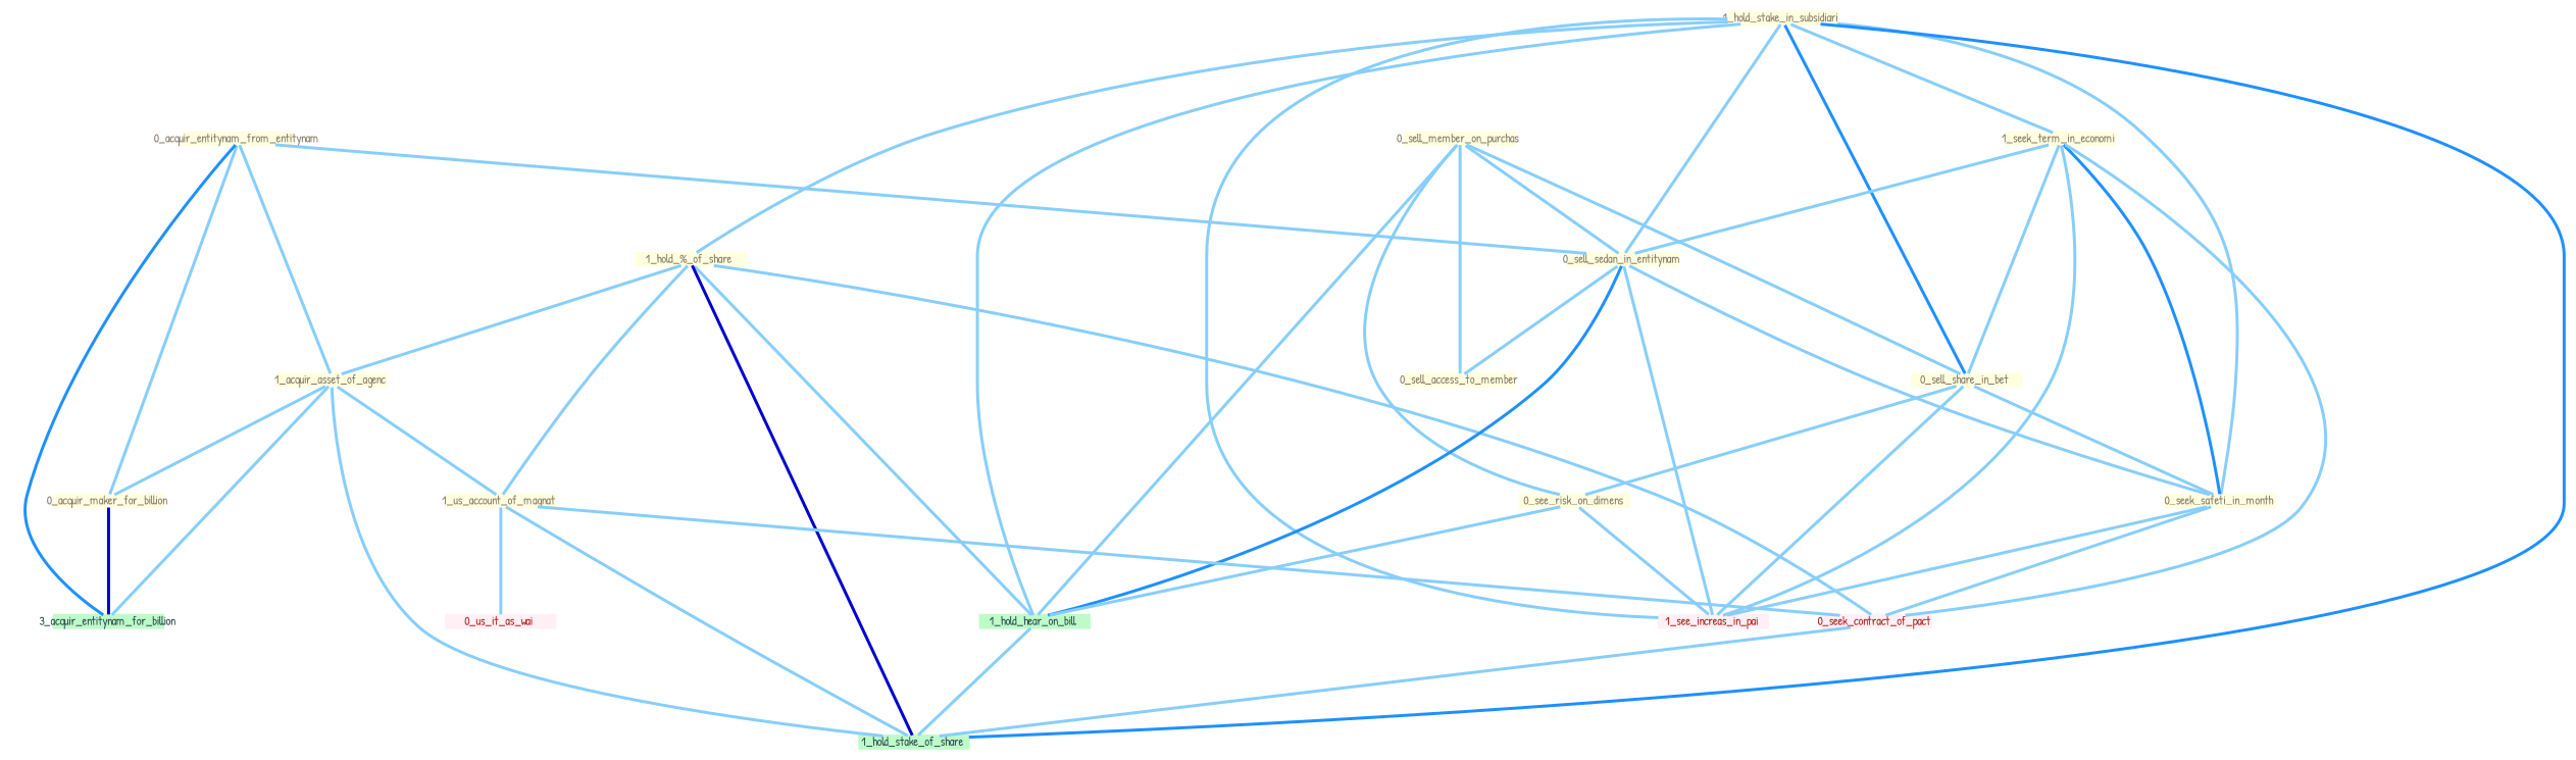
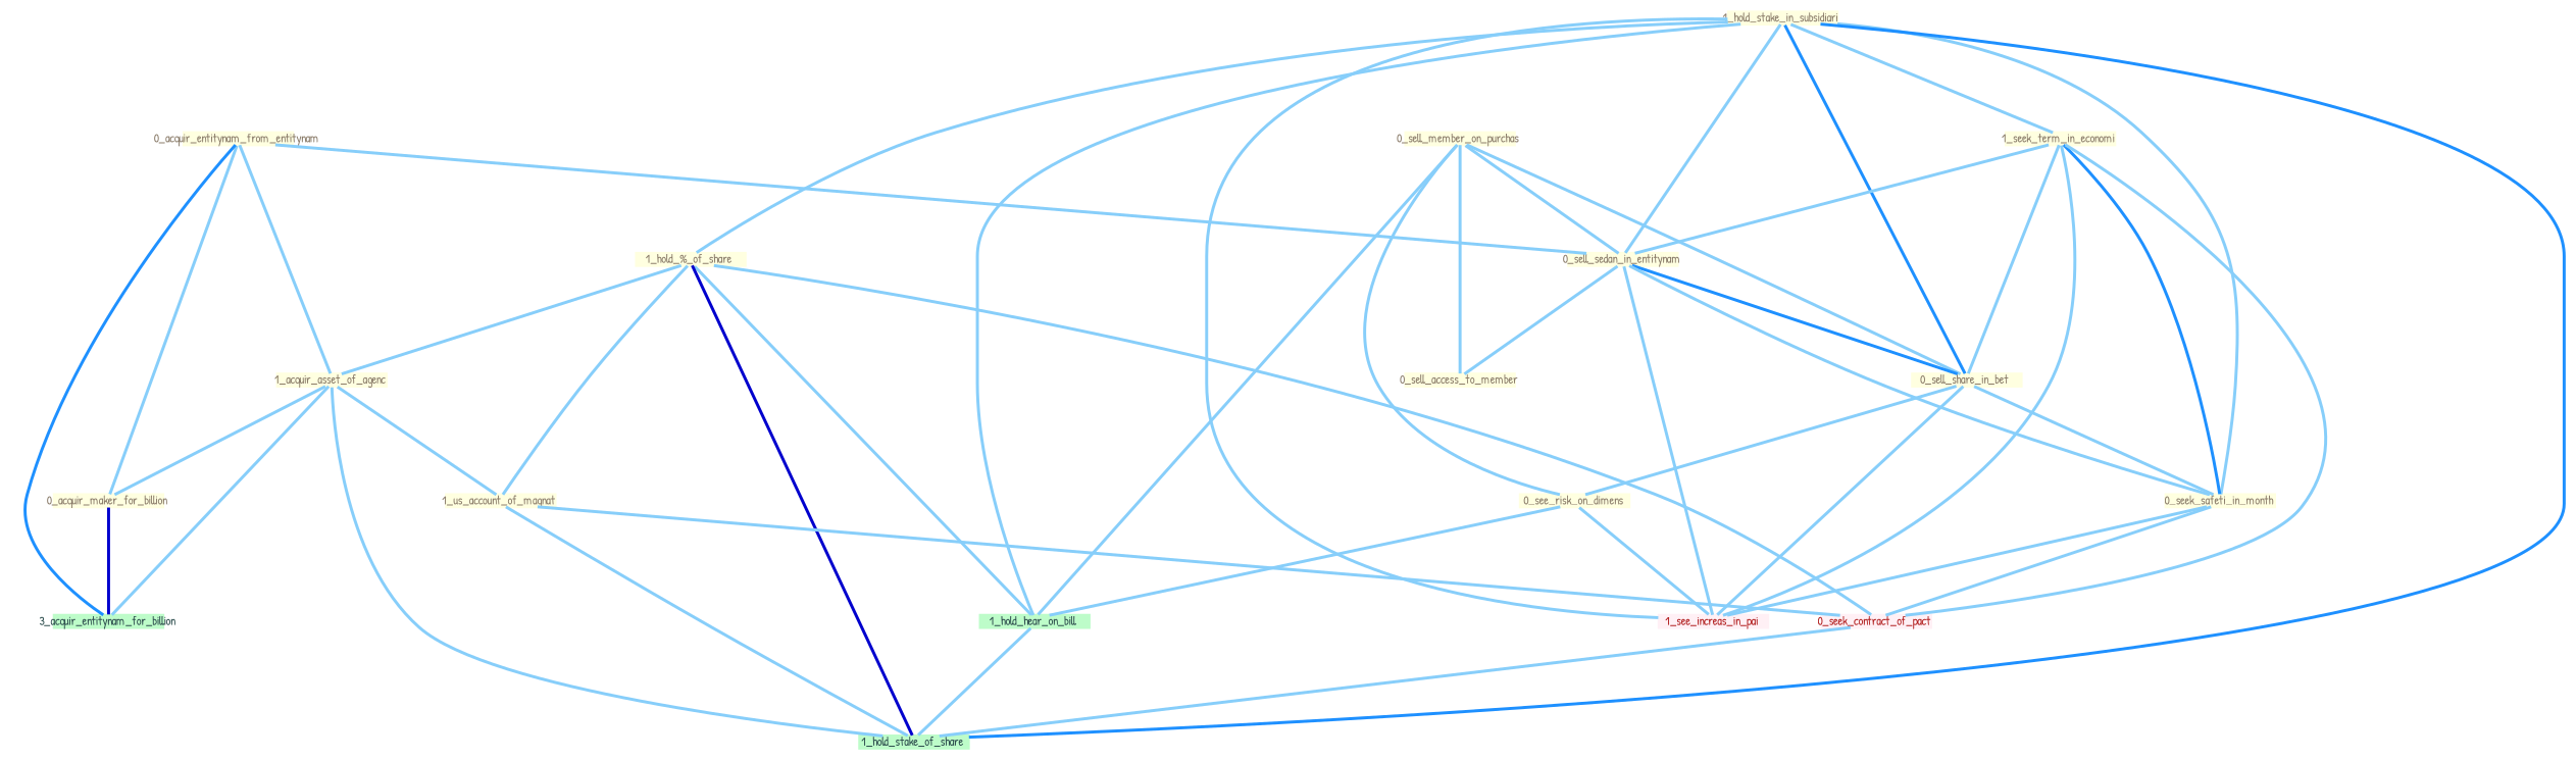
  graph {
    fontname="Patrick Hand"
    node [color="#ffffe0" fixedsize=true fontcolor="#8b7d6b" fontname="Patrick Hand" fontsize=4 shape=polygon style=filled]
    edge [color="#87cefa" fontname="Patrick Hand" w=1]
    "0_acquir_entitynam_from_entitynam " [height=.06 width=.5]
    "1_hold_stake_in_subsidiari " [height=.06 width=.5]
    "1_hold_%_of_share " [height=.06 width=.5]
    "0_sell_member_on_purchas " [height=.06 width=.5]
    "1_acquir_asset_of_agenc " [height=.06 width=.5]
    "1_seek_term_in_economi " [height=.06 width=.5]
    "0_sell_sedan_in_entitynam " [height=.06 width=.5]
    "0_sell_share_in_bet " [height=.06 width=.5]
    "0_sell_access_to_member " [height=.06 width=.5]
    "0_see_risk_on_dimens " [height=.06 width=.5]
    "0_seek_safeti_in_month " [height=.06 width=.5]
    "0_acquir_maker_for_billion " [height=.06 width=.5]
    "1_us_account_of_magnat " [height=.06 width=.5]
    "0_seek_contract_of_pact " [color="#fff0f5" fontcolor="#b22222" height=.06 width=.5]
-   "0_us_it_as_wai " [color="#fff0f5" fontcolor="#b22222" height=.06 width=.5]
    "1_see_increas_in_pai " [color="#fff0f5" fontcolor="#b22222" height=.06 width=.5]
    n17 [color="#BDFCC9" fontcolor="#2f4f4f" height=.06 label="3_acquir_entitynam_for_billion" width=.5]
    "1_hold_hear_on_bill " [color="#BDFCC9" fontcolor="#2f4f4f" height=.06 width=.5]
    "1_hold_stake_of_share " [color="#BDFCC9" fontcolor="#2f4f4f" height=.06 width=.5]
    subgraph sub_1 {
      "0_acquir_entitynam_from_entitynam "
      "1_hold_stake_in_subsidiari "
      "1_hold_%_of_share "
      "0_sell_member_on_purchas "
      "1_acquir_asset_of_agenc "
      "1_seek_term_in_economi "
      "0_sell_sedan_in_entitynam "
      "0_sell_share_in_bet "
      "0_sell_access_to_member "
      "0_see_risk_on_dimens "
      "0_seek_safeti_in_month "
      "0_acquir_maker_for_billion "
      "1_us_account_of_magnat "
    }
    subgraph sub_2 {
      "0_seek_contract_of_pact "
-     "0_us_it_as_wai "
      "1_see_increas_in_pai "
    }
    "0_acquir_entitynam_from_entitynam " -- "1_acquir_asset_of_agenc "
    "0_acquir_entitynam_from_entitynam " -- "0_sell_sedan_in_entitynam "
    "0_acquir_entitynam_from_entitynam " -- "0_acquir_maker_for_billion "
    "0_acquir_entitynam_from_entitynam " -- n17 [color="#1e90ff" w=2]
    "1_hold_stake_in_subsidiari " -- "1_hold_%_of_share "
    "1_hold_stake_in_subsidiari " -- "1_seek_term_in_economi "
    "1_hold_stake_in_subsidiari " -- "0_sell_sedan_in_entitynam "
    "1_hold_stake_in_subsidiari " -- "0_sell_share_in_bet " [color="#1e90ff"]
    "1_hold_stake_in_subsidiari " -- "0_seek_safeti_in_month "
    "1_hold_stake_in_subsidiari " -- "1_see_increas_in_pai "
    "1_hold_stake_in_subsidiari " -- "1_hold_hear_on_bill "
    "1_hold_stake_in_subsidiari " -- "1_hold_stake_of_share " [color="#1e90ff" w=2]
    "1_hold_%_of_share " -- "1_acquir_asset_of_agenc "
    "1_hold_%_of_share " -- "1_us_account_of_magnat "
    "1_hold_%_of_share " -- "0_seek_contract_of_pact "
    "1_hold_%_of_share " -- "1_hold_hear_on_bill "
    "1_hold_%_of_share " -- "1_hold_stake_of_share " [color="#0000cd" w=3]
    "0_sell_member_on_purchas " -- "0_sell_sedan_in_entitynam "
    "0_sell_member_on_purchas " -- "0_sell_share_in_bet "
    "0_sell_member_on_purchas " -- "0_sell_access_to_member "
    "0_sell_member_on_purchas " -- "0_see_risk_on_dimens "
    "0_sell_member_on_purchas " -- "1_hold_hear_on_bill "
    "1_acquir_asset_of_agenc " -- "0_acquir_maker_for_billion "
    "1_acquir_asset_of_agenc " -- "1_us_account_of_magnat "
    "1_acquir_asset_of_agenc " -- n17
    "1_acquir_asset_of_agenc " -- "1_hold_stake_of_share "
    "1_seek_term_in_economi " -- "0_sell_sedan_in_entitynam "
    "1_seek_term_in_economi " -- "0_sell_share_in_bet "
    "1_seek_term_in_economi " -- "0_seek_safeti_in_month " [color="#1e90ff" w=2]
    "1_seek_term_in_economi " -- "0_seek_contract_of_pact "
    "1_seek_term_in_economi " -- "1_see_increas_in_pai "
-   "0_sell_sedan_in_entitynam " -- "1_hold_hear_on_bill " [color="#1e90ff" w=2]
+   "0_sell_sedan_in_entitynam " -- "0_sell_share_in_bet " [color="#1e90ff" w=2]
    "0_sell_sedan_in_entitynam " -- "0_sell_access_to_member "
    "0_sell_sedan_in_entitynam " -- "0_seek_safeti_in_month "
    "0_sell_sedan_in_entitynam " -- "1_see_increas_in_pai "
    "0_sell_share_in_bet " -- "0_see_risk_on_dimens "
    "0_sell_share_in_bet " -- "0_seek_safeti_in_month "
    "0_sell_share_in_bet " -- "1_see_increas_in_pai "
    "0_see_risk_on_dimens " -- "1_see_increas_in_pai "
    "0_see_risk_on_dimens " -- "1_hold_hear_on_bill "
    "0_seek_safeti_in_month " -- "0_seek_contract_of_pact "
    "0_seek_safeti_in_month " -- "1_see_increas_in_pai "
    "0_acquir_maker_for_billion " -- n17 [color="#0000cd" w=3]
    "1_us_account_of_magnat " -- "0_seek_contract_of_pact "
-   "1_us_account_of_magnat " -- "0_us_it_as_wai "
    "1_us_account_of_magnat " -- "1_hold_stake_of_share "
    "0_seek_contract_of_pact " -- "1_hold_stake_of_share "
    "1_hold_hear_on_bill " -- "1_hold_stake_of_share "
  }
